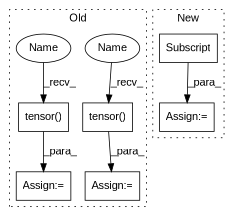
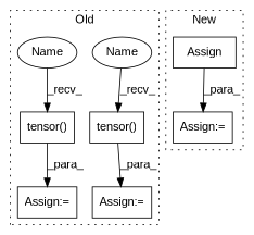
  digraph {
    fontname="Liberation Sans"
    node [a=68 l=3 shape=box fontname="Liberation Sans"]
    edge [fontname="Liberation Sans"]
    n1 [a=75 l="10,19" label="tensor()" s="3335,3368"]
    n2 [label="Assign:=" s=3332]
    n3 [a=75 l="10,19" label="tensor()" s="3534,3565"]
    n4 [label="Assign:=" s=3531]
    n5 [a=87 l=2 label=Name s=3335 shape=ellipse]
    n6 [a=87 l=2 label=Name s=3534 shape=ellipse]
-   n7 [a=63 l="26,0" label=Subscript s="5055,0"]
+   n7 [a=63 l="26,0" label=Assign s="5055,0"]
    n8 [label="Assign:=" s=5052]
    subgraph cluster_1 {
      label=Old
      style=dotted
      n1
      n2
      n3
      n4
      n5
      n6
    }
    subgraph cluster_2 {
      label=New
      style=dotted
      n7
      n8
    }
    n1 -> n2 [label=_para_]
    n3 -> n4 [label=_para_]
    n5 -> n1 [label=_recv_]
    n6 -> n3 [label=_recv_]
    n7 -> n8 [label=_para_]
  }
